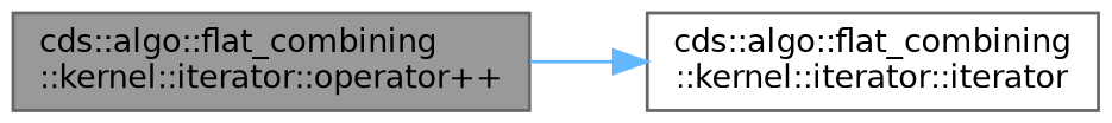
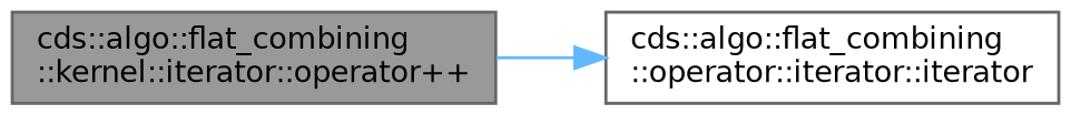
  digraph {
    rankdir=LR
    node [fontname=Helvetica fontsize=10 shape=box style=filled]
    n1 [color=gray40 fillcolor=grey60 fontcolor=black height=0.2 label="cds::algo::flat_combining\l::kernel::iterator::operator++" width=0.4]
-   n2 [color=grey40 fillcolor=white height=0.2 label="cds::algo::flat_combining\l::kernel::iterator::iterator" width=0.4]
+   n2 [color=grey40 fillcolor=white height=0.2 label="cds::algo::flat_combining\l::operator::iterator::iterator" width=0.4]
    n1 -> n2 [color=steelblue1 fontname=Helvetica fontsize=10 labelfontname=Helvetica labelfontsize=10 style=solid]
  }
